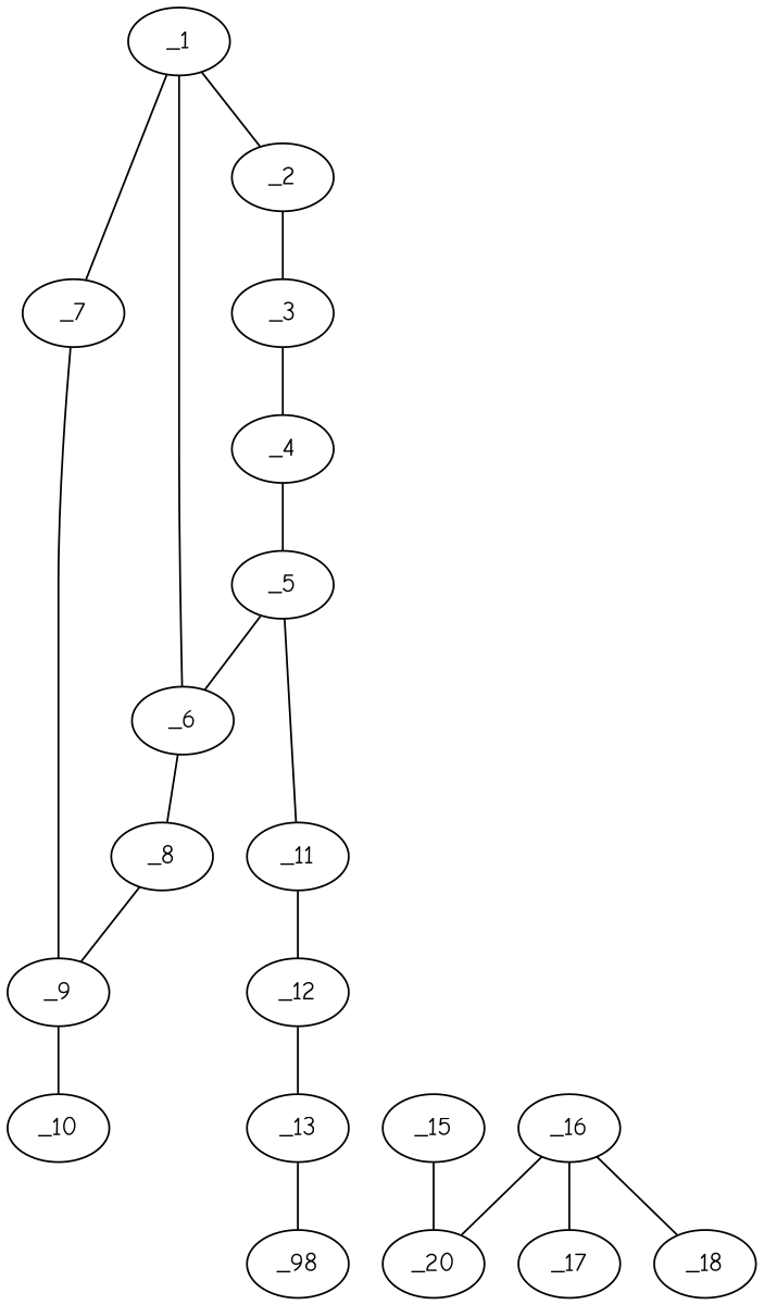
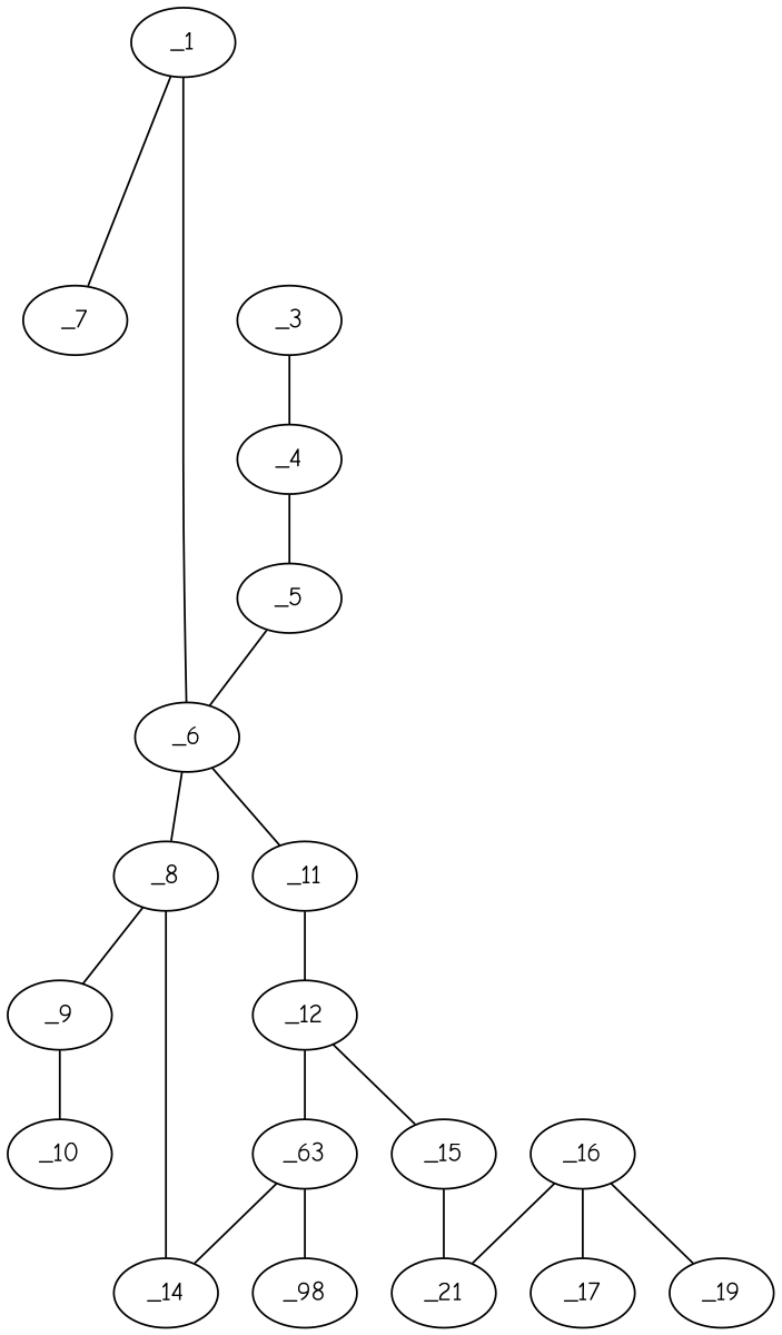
  graph {
    fontname="Comic Neue"
    node [charge=0 chem=1 fontname="Comic Neue" symbol="C  " y=-1.2326]
    edge [fontname="Comic Neue" valence=1]
    _1 [x=4.5083 y=-2.6637]
-   _2 [x=5.3345 y=-3.227]
    _6 [x=4.583 y=-1.6665]
    _7 [chem=4 symbol="N  " x=3.4648 y=-2.836]
    _3 [x=6.2355 y=-2.7932]
    _8 [chem=4 symbol="N  " x=3.682]
    _9 [x=2.991 y=-1.9554]
    _4 [x=6.3102 y=-1.7959]
+   _14 [x=3.4595 y=-0.2577]
    _10 [chem=5 symbol="S  " x=2 y=-1.8212]
    _5 [x=5.4839]
    _11 [x=5.7065 y=-0.2577]
    _12 [chem=4 symbol="N  " x=5.083 y=0.5241]
-   _13 [x=4.083 y=0.5241]
+   _13 [x=4.083 y=0.5241 label=_63]
    _15 [x=5.5169 y=1.4251]
    n16 [label=_98 x=3.6491 y=1.4251]
-   _20 [x=6.5141 y=1.4998]
+   _20 [x=6.5141 y=1.4998 label=_21]
    _16 [x=6.9479 y=2.4008]
    _17 [x=7.9451 y=2.4755]
-   _19 [x=6.3846 y=3.227 label=_18]
-   _1 -- _2
+   _19 [x=6.3846 y=3.227]
    _1 -- _6 [valence=2]
    _1 -- _7
-   _2 -- _3 [valence=2]
    _6 -- _8
-   _7 -- _9
    _3 -- _4
    _8 -- _9
+   _8 -- _14
    _9 -- _10 [valence=2]
    _4 -- _5 [valence=2]
    _5 -- _6
-   _5 -- _11
+   _6 -- _11
    _11 -- _12
    _12 -- _13
+   _12 -- _15
+   _13 -- _14
    _13 -- n16
    _15 -- _20
    _16 -- _20 [valence=2]
    _16 -- _17
    _16 -- _19
  }
